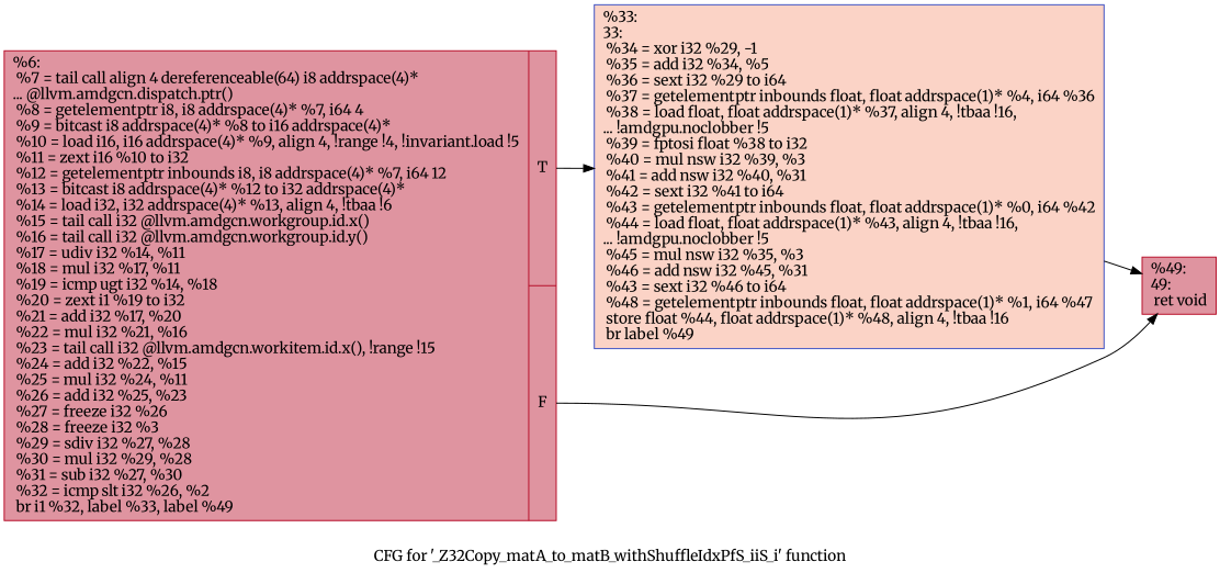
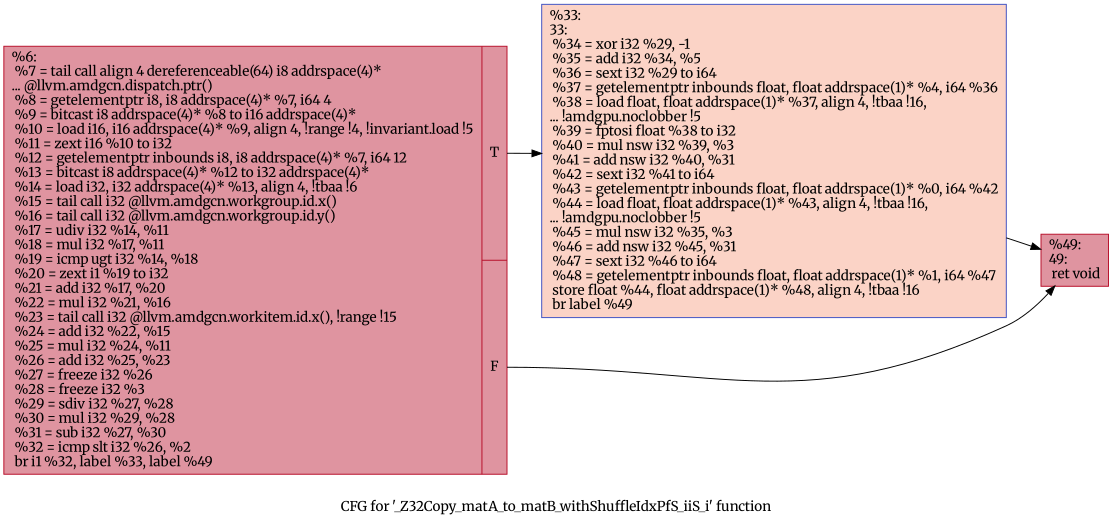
  digraph {
    label="CFG for '_Z32Copy_matA_to_matB_withShuffleIdxPfS_iiS_i' function"
    rankdir=LR
    fontname=Merriweather
    node [color="#b70d28ff" fillcolor="#b70d2870" shape=record style=filled fontname=Merriweather]
    edge [fontname=Merriweather]
    n1 [label="{%6:\l  %7 = tail call align 4 dereferenceable(64) i8 addrspace(4)*\l... @llvm.amdgcn.dispatch.ptr()\l  %8 = getelementptr i8, i8 addrspace(4)* %7, i64 4\l  %9 = bitcast i8 addrspace(4)* %8 to i16 addrspace(4)*\l  %10 = load i16, i16 addrspace(4)* %9, align 4, !range !4, !invariant.load !5\l  %11 = zext i16 %10 to i32\l  %12 = getelementptr inbounds i8, i8 addrspace(4)* %7, i64 12\l  %13 = bitcast i8 addrspace(4)* %12 to i32 addrspace(4)*\l  %14 = load i32, i32 addrspace(4)* %13, align 4, !tbaa !6\l  %15 = tail call i32 @llvm.amdgcn.workgroup.id.x()\l  %16 = tail call i32 @llvm.amdgcn.workgroup.id.y()\l  %17 = udiv i32 %14, %11\l  %18 = mul i32 %17, %11\l  %19 = icmp ugt i32 %14, %18\l  %20 = zext i1 %19 to i32\l  %21 = add i32 %17, %20\l  %22 = mul i32 %21, %16\l  %23 = tail call i32 @llvm.amdgcn.workitem.id.x(), !range !15\l  %24 = add i32 %22, %15\l  %25 = mul i32 %24, %11\l  %26 = add i32 %25, %23\l  %27 = freeze i32 %26\l  %28 = freeze i32 %3\l  %29 = sdiv i32 %27, %28\l  %30 = mul i32 %29, %28\l  %31 = sub i32 %27, %30\l  %32 = icmp slt i32 %26, %2\l  br i1 %32, label %33, label %49\l|{<s0>T|<s1>F}}"]
-   n2 [color="#3d50c3ff" fillcolor="#f59c7d70" label="{%33:\l33:                                               \l  %34 = xor i32 %29, -1\l  %35 = add i32 %34, %5\l  %36 = sext i32 %29 to i64\l  %37 = getelementptr inbounds float, float addrspace(1)* %4, i64 %36\l  %38 = load float, float addrspace(1)* %37, align 4, !tbaa !16,\l... !amdgpu.noclobber !5\l  %39 = fptosi float %38 to i32\l  %40 = mul nsw i32 %39, %3\l  %41 = add nsw i32 %40, %31\l  %42 = sext i32 %41 to i64\l  %43 = getelementptr inbounds float, float addrspace(1)* %0, i64 %42\l  %44 = load float, float addrspace(1)* %43, align 4, !tbaa !16,\l... !amdgpu.noclobber !5\l  %45 = mul nsw i32 %35, %3\l  %46 = add nsw i32 %45, %31\l  %43 = sext i32 %46 to i64\l  %48 = getelementptr inbounds float, float addrspace(1)* %1, i64 %47\l  store float %44, float addrspace(1)* %48, align 4, !tbaa !16\l  br label %49\l}"]
+   n2 [color="#3d50c3ff" fillcolor="#f59c7d70" label="{%33:\l33:                                               \l  %34 = xor i32 %29, -1\l  %35 = add i32 %34, %5\l  %36 = sext i32 %29 to i64\l  %37 = getelementptr inbounds float, float addrspace(1)* %4, i64 %36\l  %38 = load float, float addrspace(1)* %37, align 4, !tbaa !16,\l... !amdgpu.noclobber !5\l  %39 = fptosi float %38 to i32\l  %40 = mul nsw i32 %39, %3\l  %41 = add nsw i32 %40, %31\l  %42 = sext i32 %41 to i64\l  %43 = getelementptr inbounds float, float addrspace(1)* %0, i64 %42\l  %44 = load float, float addrspace(1)* %43, align 4, !tbaa !16,\l... !amdgpu.noclobber !5\l  %45 = mul nsw i32 %35, %3\l  %46 = add nsw i32 %45, %31\l  %47 = sext i32 %46 to i64\l  %48 = getelementptr inbounds float, float addrspace(1)* %1, i64 %47\l  store float %44, float addrspace(1)* %48, align 4, !tbaa !16\l  br label %49\l}"]
    n3 [label="{%49:\l49:                                               \l  ret void\l}"]
    n1 -> n2 [tailport=s0]
    n1 -> n3 [tailport=s1]
    n2 -> n3
  }
